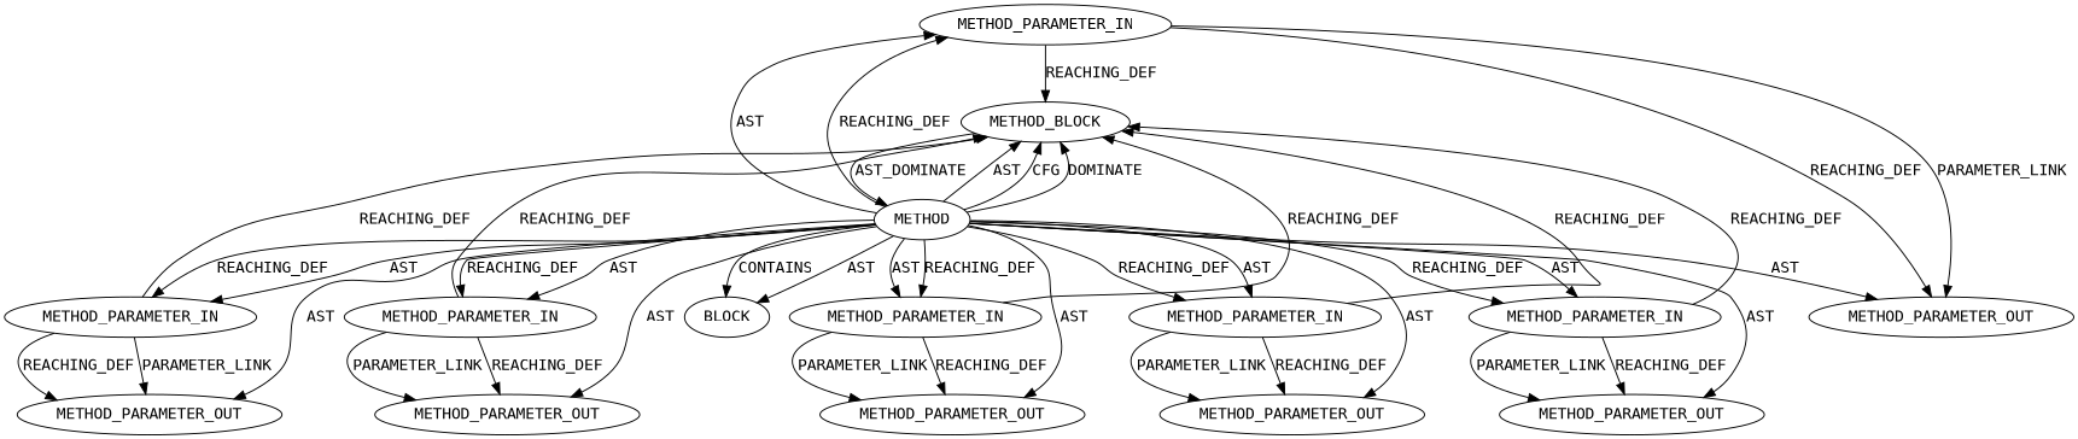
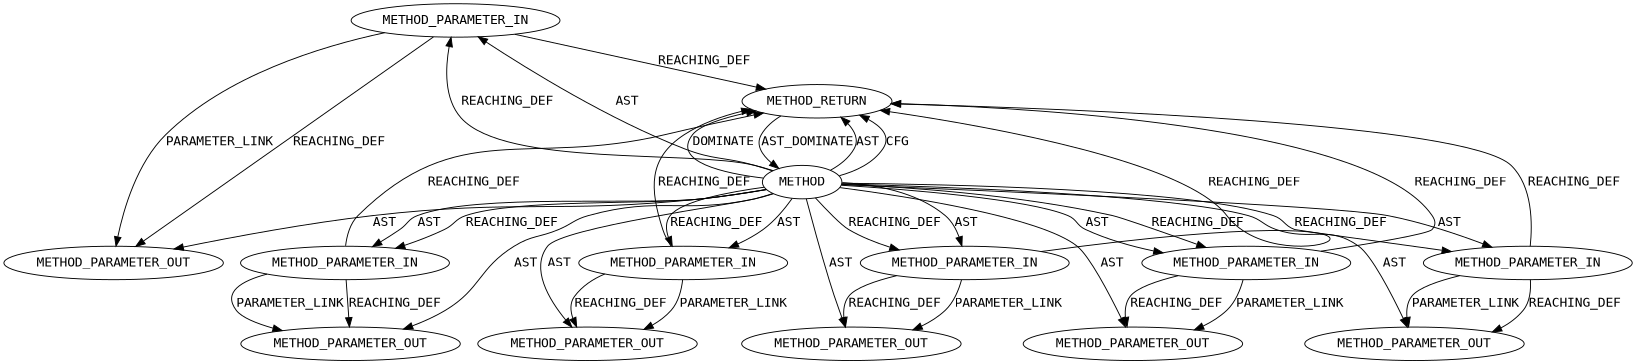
  digraph {
    fontname="DejaVu Sans Mono"
    node [CODE=p3 EVALUATION_STRATEGY=BY_VALUE IS_VARIADIC=false ORDER=2 TYPE_FULL_NAME=ANY fontname="DejaVu Sans Mono"]
    edge [fontname="DejaVu Sans Mono"]
    n1 [INDEX=3 NAME=p3 ORDER=3 label=METHOD_PARAMETER_IN]
-   n2 [CODE=RET label=METHOD_BLOCK IS_VARIADIC=""]
+   n2 [CODE=RET label=METHOD_RETURN IS_VARIADIC=""]
    n3 [INDEX=3 NAME=p3 ORDER=3 label=METHOD_PARAMETER_OUT]
    n4 [AST_PARENT_FULL_NAME="<global>" AST_PARENT_TYPE=NAMESPACE_BLOCK CODE="<empty>" FILENAME="<empty>" FULL_NAME="s->tlsext_debug_cb" IS_EXTERNAL=true NAME="s->tlsext_debug_cb" ORDER=0 label=METHOD EVALUATION_STRATEGY="" IS_VARIADIC="" TYPE_FULL_NAME=""]
    n5 [CODE=p5 INDEX=5 NAME=p5 ORDER=5 label=METHOD_PARAMETER_IN]
    n6 [CODE=p5 INDEX=5 NAME=p5 ORDER=5 label=METHOD_PARAMETER_OUT]
    n7 [CODE=p4 INDEX=4 NAME=p4 ORDER=4 label=METHOD_PARAMETER_IN]
    n8 [CODE=p4 INDEX=4 NAME=p4 ORDER=4 label=METHOD_PARAMETER_OUT]
    n9 [CODE=p6 INDEX=6 NAME=p6 ORDER=6 label=METHOD_PARAMETER_OUT]
    n10 [CODE=p1 INDEX=1 NAME=p1 ORDER=1 label=METHOD_PARAMETER_OUT]
    n11 [CODE=p2 INDEX=2 NAME=p2 label=METHOD_PARAMETER_OUT]
    n12 [CODE=p2 INDEX=2 NAME=p2 label=METHOD_PARAMETER_IN]
    n13 [CODE=p6 INDEX=6 NAME=p6 ORDER=6 label=METHOD_PARAMETER_IN]
-   n14 [ARGUMENT_INDEX=1 CODE="<empty>" ORDER=1 label=BLOCK EVALUATION_STRATEGY="" IS_VARIADIC=""]
    n15 [CODE=p1 INDEX=1 NAME=p1 ORDER=1 label=METHOD_PARAMETER_IN]
    n1 -> n2 [VARIABLE=p3 label=REACHING_DEF]
    n1 -> n3 [VARIABLE=p3 label=REACHING_DEF]
    n1 -> n3 [label=PARAMETER_LINK]
    n2 -> n4 [label=AST_DOMINATE]
    n4 -> n1 [label=AST]
    n4 -> n1 [label=REACHING_DEF]
    n4 -> n2 [label=AST]
    n4 -> n2 [label=CFG]
    n4 -> n2 [label=DOMINATE]
    n4 -> n3 [label=AST]
    n4 -> n5 [label=REACHING_DEF]
    n4 -> n5 [label=AST]
    n4 -> n6 [label=AST]
    n4 -> n7 [label=REACHING_DEF]
    n4 -> n7 [label=AST]
    n4 -> n8 [label=AST]
    n4 -> n9 [label=AST]
    n4 -> n10 [label=AST]
    n4 -> n11 [label=AST]
    n4 -> n12 [label=REACHING_DEF]
    n4 -> n12 [label=AST]
    n4 -> n13 [label=REACHING_DEF]
    n4 -> n13 [label=AST]
-   n4 -> n14 [label=CONTAINS]
-   n4 -> n14 [label=AST]
    n4 -> n15 [label=AST]
    n4 -> n15 [label=REACHING_DEF]
    n5 -> n2 [VARIABLE=p5 label=REACHING_DEF]
    n5 -> n6 [VARIABLE=p5 label=REACHING_DEF]
    n5 -> n6 [label=PARAMETER_LINK]
    n7 -> n2 [VARIABLE=p4 label=REACHING_DEF]
    n7 -> n8 [VARIABLE=p4 label=REACHING_DEF]
    n7 -> n8 [label=PARAMETER_LINK]
    n12 -> n2 [VARIABLE=p2 label=REACHING_DEF]
    n12 -> n11 [label=PARAMETER_LINK]
    n12 -> n11 [VARIABLE=p2 label=REACHING_DEF]
    n13 -> n2 [VARIABLE=p6 label=REACHING_DEF]
    n13 -> n9 [label=PARAMETER_LINK]
    n13 -> n9 [VARIABLE=p6 label=REACHING_DEF]
    n15 -> n2 [VARIABLE=p1 label=REACHING_DEF]
    n15 -> n10 [label=PARAMETER_LINK]
    n15 -> n10 [VARIABLE=p1 label=REACHING_DEF]
  }
